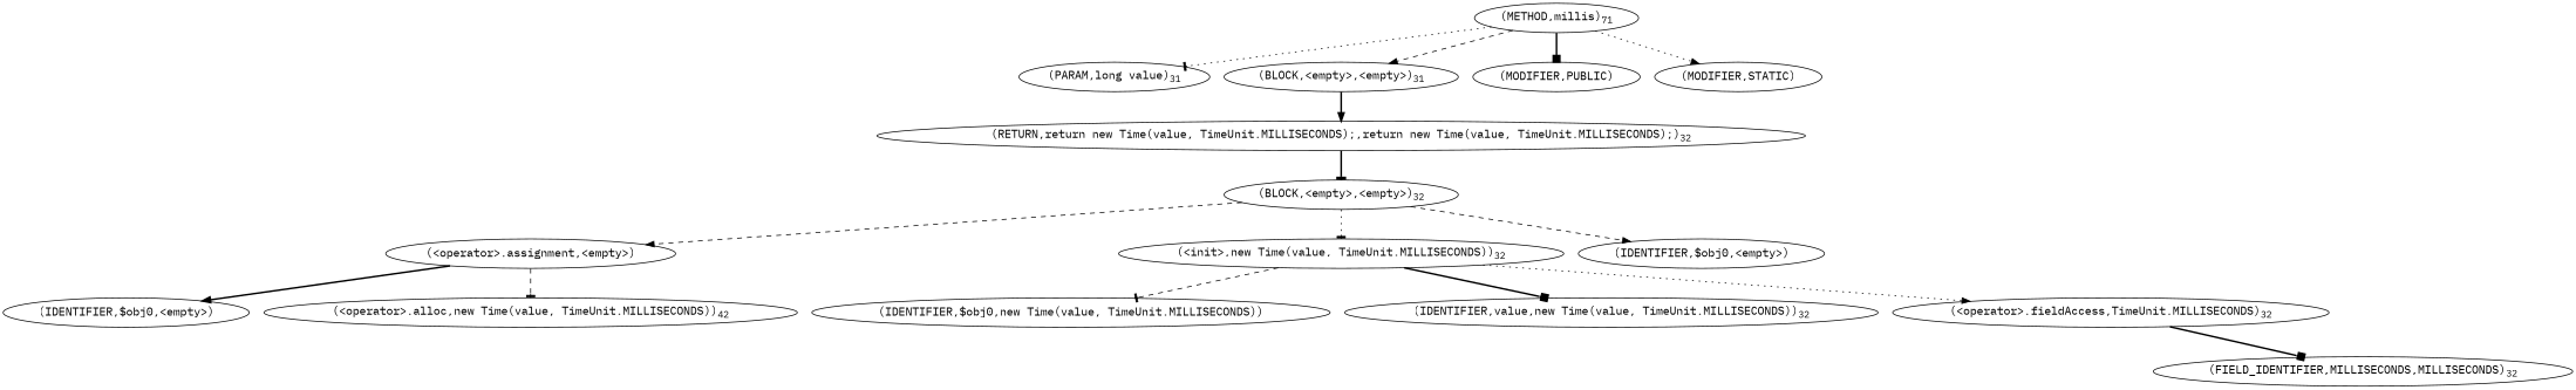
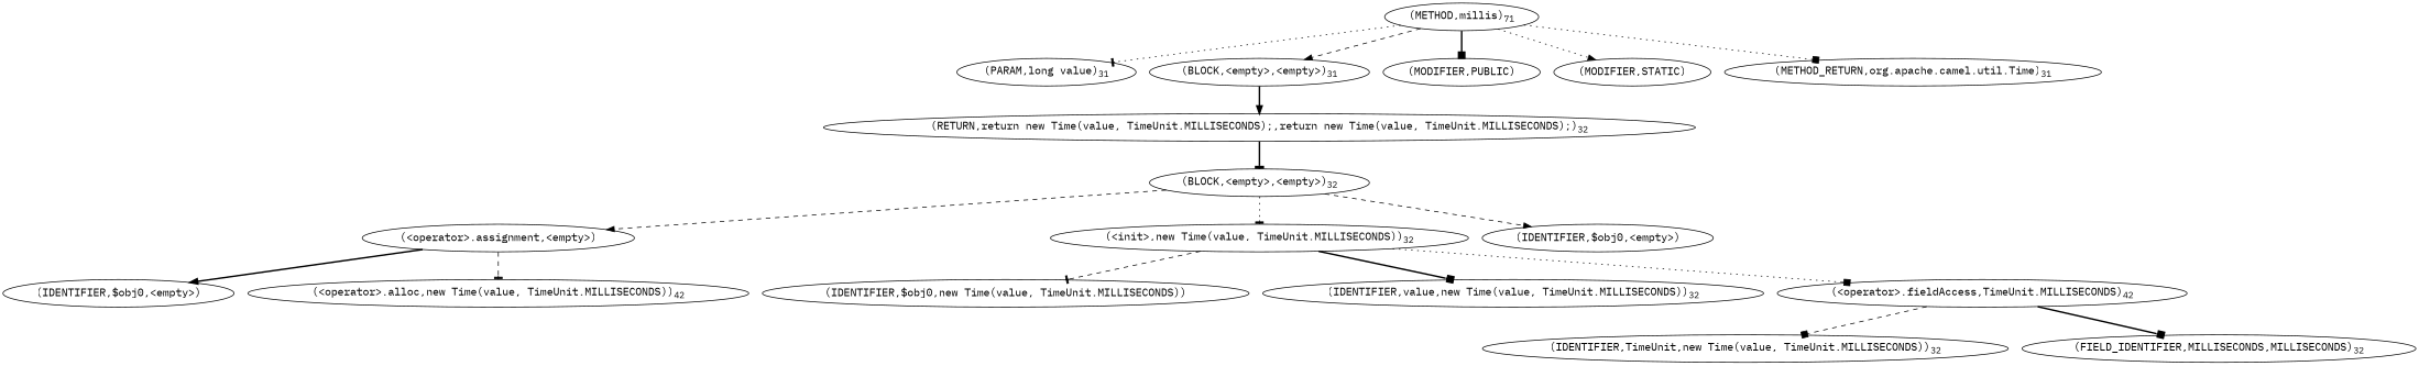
  digraph {
    fontname="IBM Plex Mono"
    node [fontname="IBM Plex Mono"]
    edge [arrowhead=normal fontname="IBM Plex Mono" style=dashed]
    n1 [label=<(METHOD,millis)<SUB>71</SUB>>]
    n2 [label=<(PARAM,long value)<SUB>31</SUB>>]
    n3 [label=<(BLOCK,&lt;empty&gt;,&lt;empty&gt;)<SUB>31</SUB>>]
    n4 [label=<(MODIFIER,PUBLIC)>]
    n5 [label=<(MODIFIER,STATIC)>]
+   n6 [label=<(METHOD_RETURN,org.apache.camel.util.Time)<SUB>31</SUB>>]
    n7 [label=<(RETURN,return new Time(value, TimeUnit.MILLISECONDS);,return new Time(value, TimeUnit.MILLISECONDS);)<SUB>32</SUB>>]
    n8 [label=<(BLOCK,&lt;empty&gt;,&lt;empty&gt;)<SUB>32</SUB>>]
    n9 [label=<(&lt;operator&gt;.assignment,&lt;empty&gt;)>]
    n10 [label=<(&lt;init&gt;,new Time(value, TimeUnit.MILLISECONDS))<SUB>32</SUB>>]
    n11 [label=<(IDENTIFIER,$obj0,&lt;empty&gt;)>]
    n12 [label=<(IDENTIFIER,$obj0,&lt;empty&gt;)>]
    n13 [label=<(&lt;operator&gt;.alloc,new Time(value, TimeUnit.MILLISECONDS))<SUB>42</SUB>>]
    n14 [label=<(IDENTIFIER,$obj0,new Time(value, TimeUnit.MILLISECONDS))>]
    n15 [label=<(IDENTIFIER,value,new Time(value, TimeUnit.MILLISECONDS))<SUB>32</SUB>>]
-   n16 [label=<(&lt;operator&gt;.fieldAccess,TimeUnit.MILLISECONDS)<SUB>32</SUB>>]
+   n16 [label=<(&lt;operator&gt;.fieldAccess,TimeUnit.MILLISECONDS)<SUB>42</SUB>>]
+   n17 [label=<(IDENTIFIER,TimeUnit,new Time(value, TimeUnit.MILLISECONDS))<SUB>32</SUB>>]
    n18 [label=<(FIELD_IDENTIFIER,MILLISECONDS,MILLISECONDS)<SUB>32</SUB>>]
    n1 -> n2 [arrowhead=tee style=dotted]
    n1 -> n3
    n1 -> n4 [arrowhead=box style=bold]
    n1 -> n5 [style=dotted]
+   n1 -> n6 [arrowhead=box style=dotted]
    n3 -> n7 [style=bold]
    n7 -> n8 [arrowhead=tee style=bold]
    n8 -> n9
    n8 -> n10 [arrowhead=tee style=dotted]
    n8 -> n11
    n9 -> n12 [style=bold]
    n9 -> n13 [arrowhead=tee]
    n10 -> n14 [arrowhead=tee]
    n10 -> n15 [arrowhead=box style=bold]
-   n10 -> n16 [style=dotted]
+   n10 -> n16 [arrowhead=box style=dotted]
+   n16 -> n17 [arrowhead=box]
    n16 -> n18 [arrowhead=box style=bold]
  }
